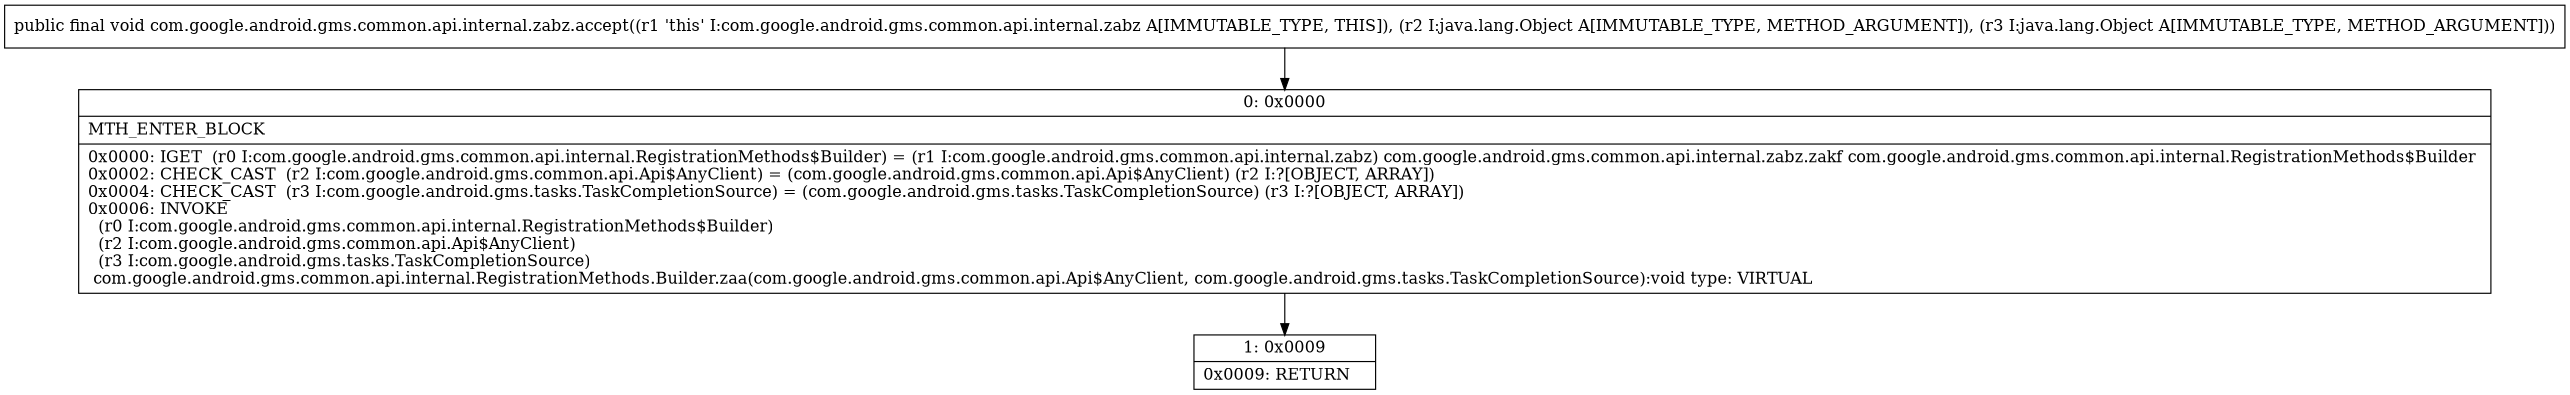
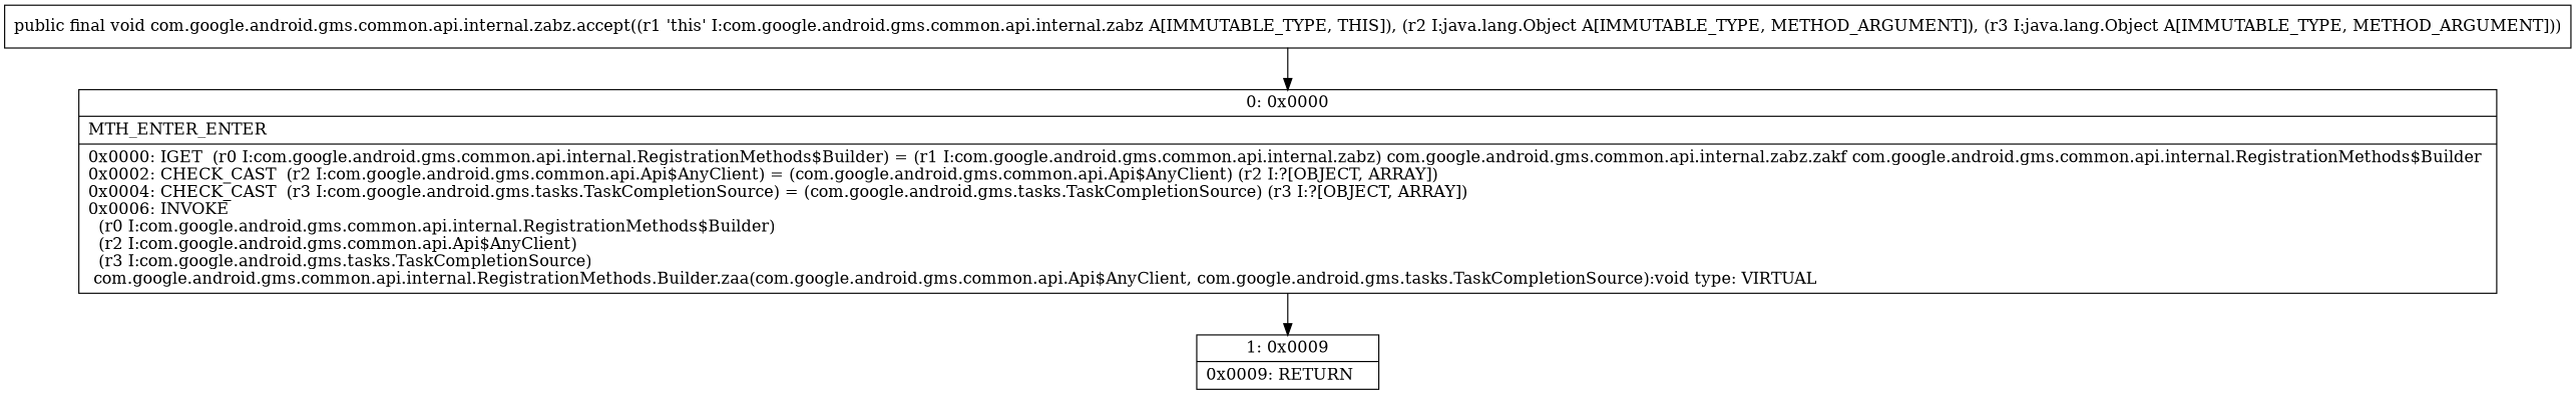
  digraph {
    node [shape=record]
-   n1 [label="{0\:\ 0x0000|MTH_ENTER_BLOCK\l|0x0000: IGET  (r0 I:com.google.android.gms.common.api.internal.RegistrationMethods$Builder) = (r1 I:com.google.android.gms.common.api.internal.zabz) com.google.android.gms.common.api.internal.zabz.zakf com.google.android.gms.common.api.internal.RegistrationMethods$Builder \l0x0002: CHECK_CAST  (r2 I:com.google.android.gms.common.api.Api$AnyClient) = (com.google.android.gms.common.api.Api$AnyClient) (r2 I:?[OBJECT, ARRAY]) \l0x0004: CHECK_CAST  (r3 I:com.google.android.gms.tasks.TaskCompletionSource) = (com.google.android.gms.tasks.TaskCompletionSource) (r3 I:?[OBJECT, ARRAY]) \l0x0006: INVOKE  \l  (r0 I:com.google.android.gms.common.api.internal.RegistrationMethods$Builder)\l  (r2 I:com.google.android.gms.common.api.Api$AnyClient)\l  (r3 I:com.google.android.gms.tasks.TaskCompletionSource)\l com.google.android.gms.common.api.internal.RegistrationMethods.Builder.zaa(com.google.android.gms.common.api.Api$AnyClient, com.google.android.gms.tasks.TaskCompletionSource):void type: VIRTUAL \l}"]
+   n1 [label="{0\:\ 0x0000|MTH_ENTER_ENTER\l|0x0000: IGET  (r0 I:com.google.android.gms.common.api.internal.RegistrationMethods$Builder) = (r1 I:com.google.android.gms.common.api.internal.zabz) com.google.android.gms.common.api.internal.zabz.zakf com.google.android.gms.common.api.internal.RegistrationMethods$Builder \l0x0002: CHECK_CAST  (r2 I:com.google.android.gms.common.api.Api$AnyClient) = (com.google.android.gms.common.api.Api$AnyClient) (r2 I:?[OBJECT, ARRAY]) \l0x0004: CHECK_CAST  (r3 I:com.google.android.gms.tasks.TaskCompletionSource) = (com.google.android.gms.tasks.TaskCompletionSource) (r3 I:?[OBJECT, ARRAY]) \l0x0006: INVOKE  \l  (r0 I:com.google.android.gms.common.api.internal.RegistrationMethods$Builder)\l  (r2 I:com.google.android.gms.common.api.Api$AnyClient)\l  (r3 I:com.google.android.gms.tasks.TaskCompletionSource)\l com.google.android.gms.common.api.internal.RegistrationMethods.Builder.zaa(com.google.android.gms.common.api.Api$AnyClient, com.google.android.gms.tasks.TaskCompletionSource):void type: VIRTUAL \l}"]
    n2 [label="{1\:\ 0x0009|0x0009: RETURN   \l}"]
    n3 [label="{public final void com.google.android.gms.common.api.internal.zabz.accept((r1 'this' I:com.google.android.gms.common.api.internal.zabz A[IMMUTABLE_TYPE, THIS]), (r2 I:java.lang.Object A[IMMUTABLE_TYPE, METHOD_ARGUMENT]), (r3 I:java.lang.Object A[IMMUTABLE_TYPE, METHOD_ARGUMENT])) }"]
    n1 -> n2
    n3 -> n1
  }
